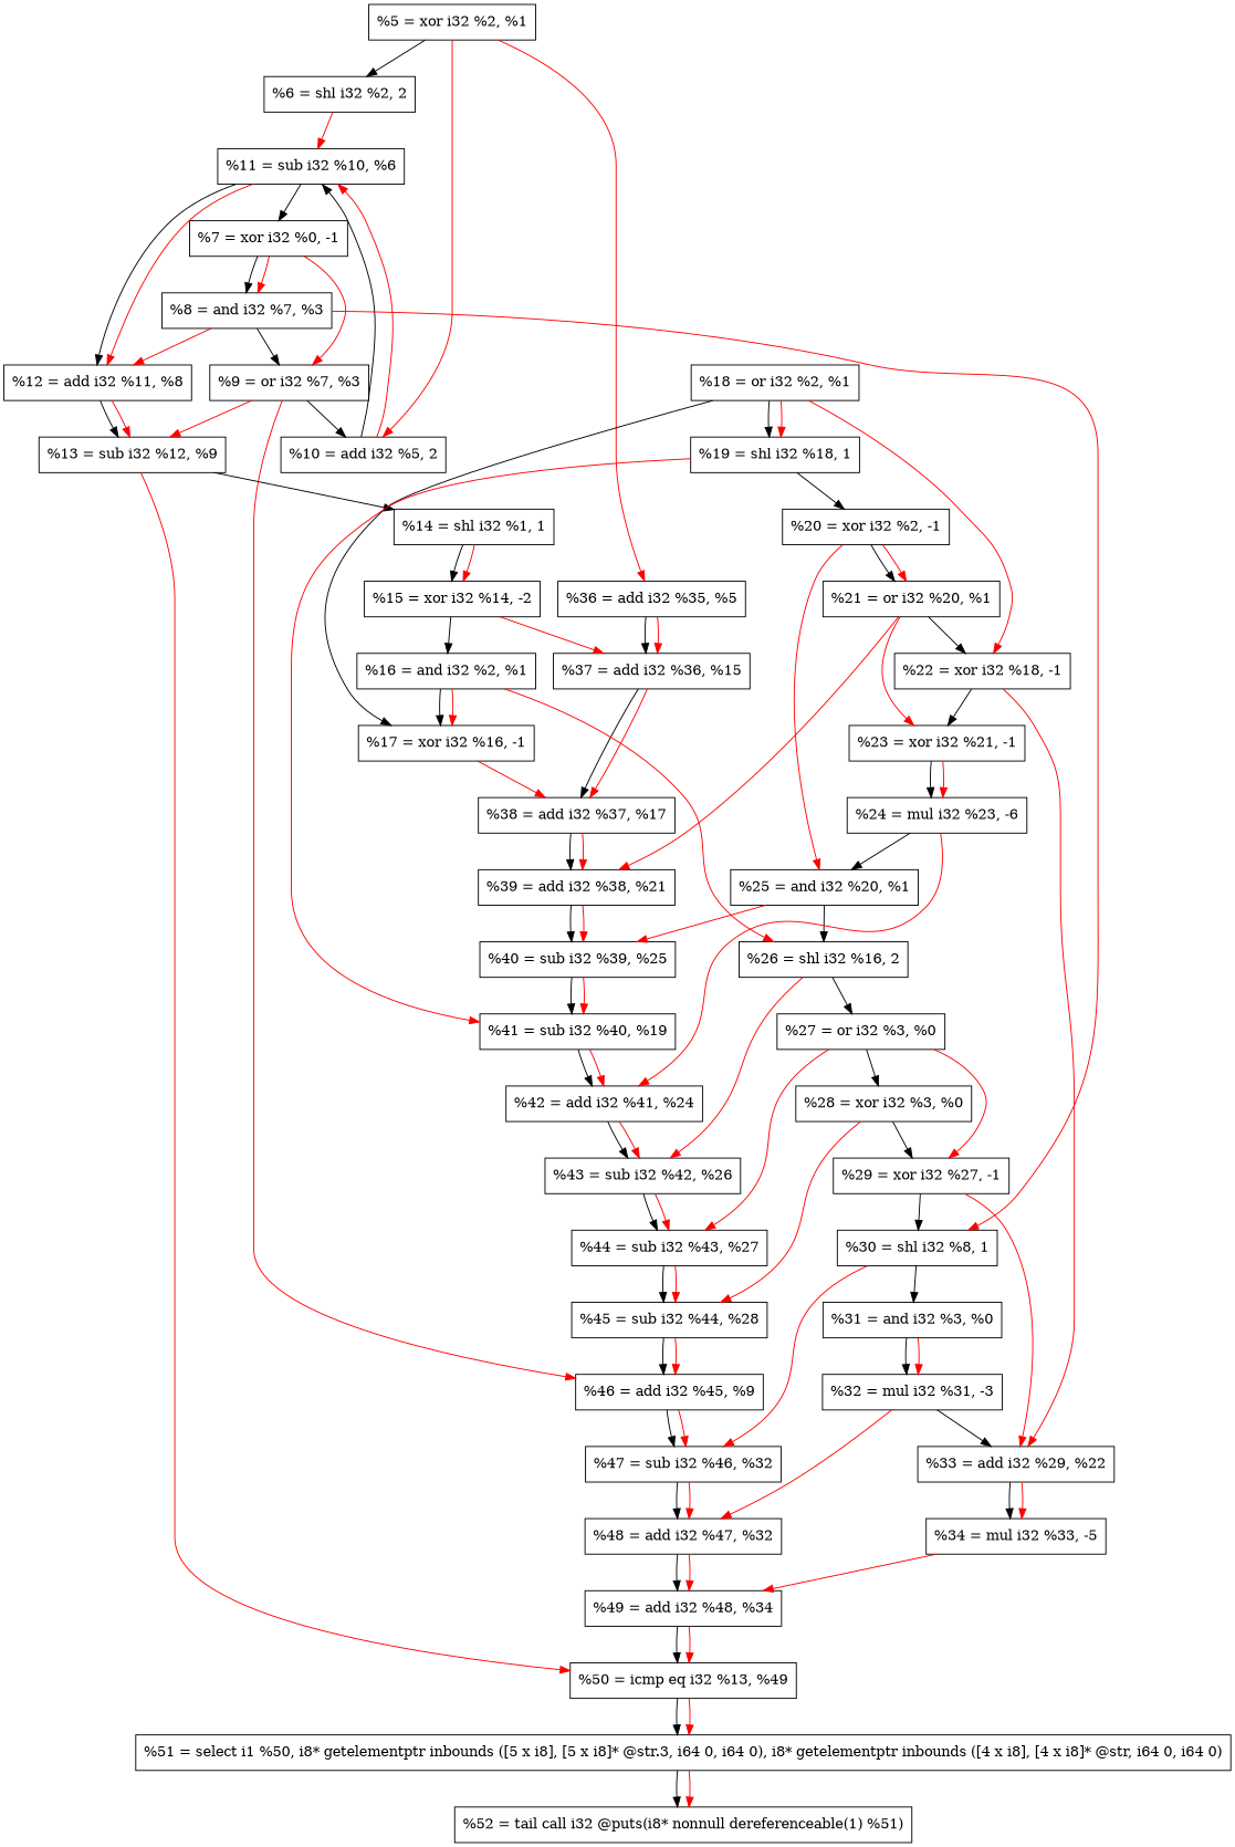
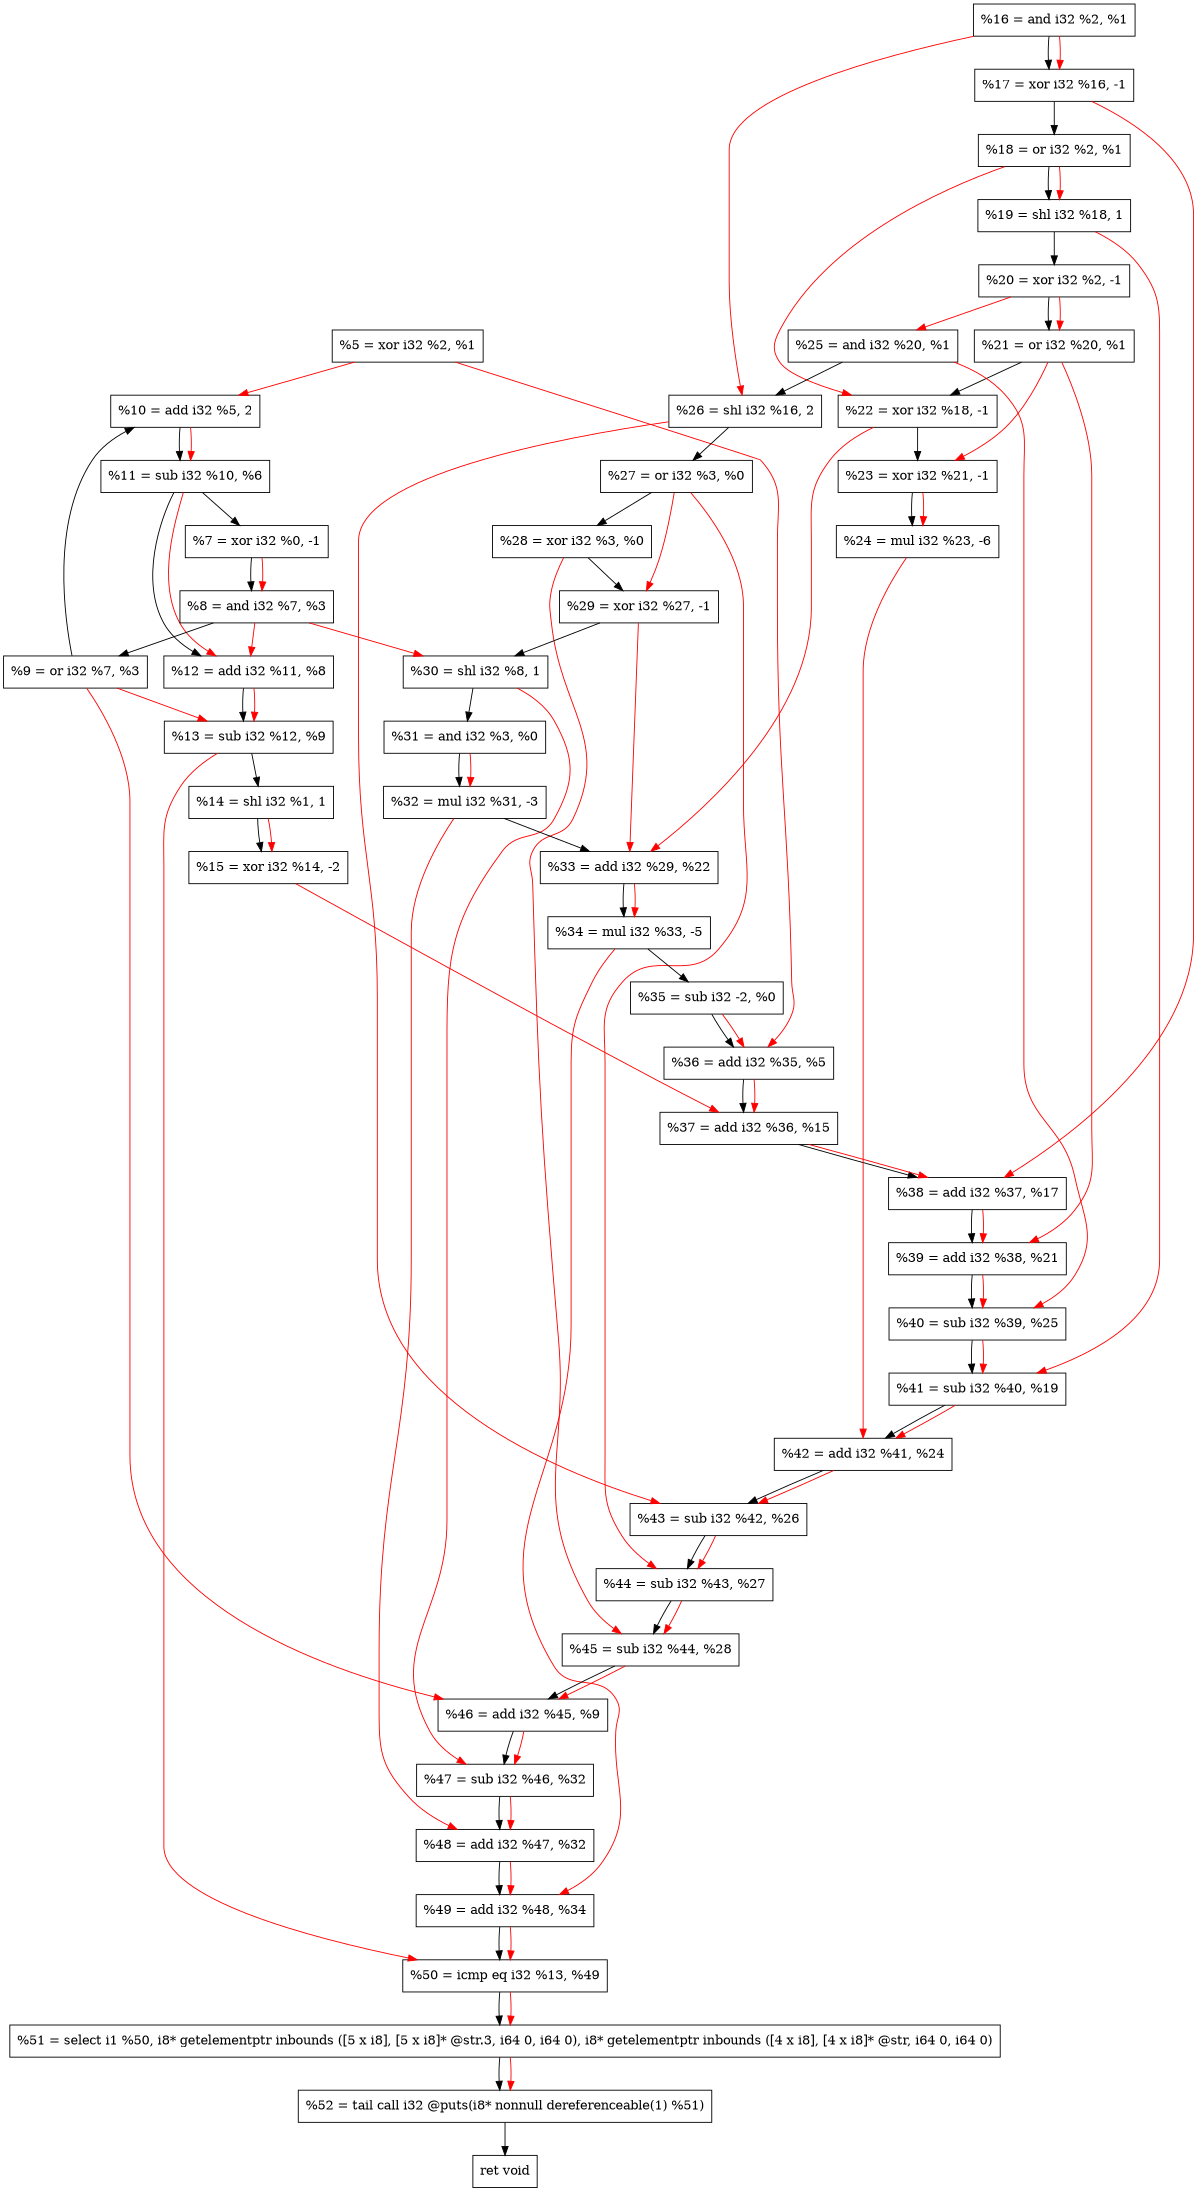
  digraph {
    node [shape=record]
    edge [color=red]
    n1 [label="  %5 = xor i32 %2, %1"]
-   n2 [label="  %6 = shl i32 %2, 2"]
    n3 [label="  %10 = add i32 %5, 2"]
    n4 [label="  %36 = add i32 %35, %5"]
    n5 [label="  %11 = sub i32 %10, %6"]
    n6 [label="  %37 = add i32 %36, %15"]
    n7 [label="  %7 = xor i32 %0, -1"]
    n8 [label="  %8 = and i32 %7, %3"]
    n9 [label="  %9 = or i32 %7, %3"]
    n10 [label="  %12 = add i32 %11, %8"]
    n11 [label="  %30 = shl i32 %8, 1"]
    n12 [label="  %13 = sub i32 %12, %9"]
    n13 [label="  %46 = add i32 %45, %9"]
    n14 [label="  %31 = and i32 %3, %0"]
    n15 [label="%47 = sub i32 %46, %32"]
    n16 [label="  %14 = shl i32 %1, 1"]
    n17 [label="  %50 = icmp eq i32 %13, %49"]
    n18 [label="  %15 = xor i32 %14, -2"]
    n19 [label="  %51 = select i1 %50, i8* getelementptr inbounds ([5 x i8], [5 x i8]* @str.3, i64 0, i64 0), i8* getelementptr inbounds ([4 x i8], [4 x i8]* @str, i64 0, i64 0)"]
    n20 [label="  %16 = and i32 %2, %1"]
    n21 [label="  %17 = xor i32 %16, -1"]
    n22 [label="  %26 = shl i32 %16, 2"]
    n23 [label="  %38 = add i32 %37, %17"]
    n24 [label="  %18 = or i32 %2, %1"]
    n25 [label="  %27 = or i32 %3, %0"]
    n26 [label="  %43 = sub i32 %42, %26"]
    n27 [label="  %19 = shl i32 %18, 1"]
    n28 [label="  %22 = xor i32 %18, -1"]
    n29 [label="  %39 = add i32 %38, %21"]
    n30 [label="  %20 = xor i32 %2, -1"]
    n31 [label="  %41 = sub i32 %40, %19"]
    n32 [label="  %23 = xor i32 %21, -1"]
    n33 [label="  %33 = add i32 %29, %22"]
    n34 [label="  %21 = or i32 %20, %1"]
    n35 [label="  %25 = and i32 %20, %1"]
    n36 [label="  %42 = add i32 %41, %24"]
    n37 [label="  %40 = sub i32 %39, %25"]
    n38 [label="  %24 = mul i32 %23, -6"]
    n39 [label="  %34 = mul i32 %33, -5"]
    n40 [label="  %28 = xor i32 %3, %0"]
    n41 [label="  %29 = xor i32 %27, -1"]
    n42 [label="  %44 = sub i32 %43, %27"]
    n43 [label="  %45 = sub i32 %44, %28"]
    n44 [label="  %32 = mul i32 %31, -3"]
    n45 [label="  %48 = add i32 %47, %32"]
    n46 [label="  %49 = add i32 %48, %34"]
+   n47 [label="  %35 = sub i32 -2, %0"]
    n48 [label="  %52 = tail call i32 @puts(i8* nonnull dereferenceable(1) %51)"]
-   n1 -> n2 [color=""]
+   n49 [label="  ret void"]
    n1 -> n3
    n1 -> n4
-   n2 -> n5
    n3 -> n5 [color=""]
    n3 -> n5
    n4 -> n6 [color=""]
    n4 -> n6
    n5 -> n7 [color=""]
    n5 -> n10 [color=""]
    n5 -> n10
    n6 -> n23 [color=""]
    n6 -> n23
    n7 -> n8 [color=""]
    n7 -> n8
-   n7 -> n9
    n8 -> n9 [color=""]
    n8 -> n10
    n8 -> n11
    n9 -> n3 [color=""]
    n9 -> n12
    n9 -> n13
    n10 -> n12 [color=""]
    n10 -> n12
    n11 -> n14 [color=""]
    n11 -> n15
    n12 -> n16 [color=""]
    n12 -> n17
    n13 -> n15 [color=""]
    n13 -> n15
    n14 -> n44 [color=""]
    n14 -> n44
    n15 -> n45 [color=""]
    n15 -> n45
    n16 -> n18 [color=""]
    n16 -> n18
    n17 -> n19 [color=""]
    n17 -> n19
    n18 -> n6
-   n18 -> n20 [color=""]
    n19 -> n48 [color=""]
    n19 -> n48
    n20 -> n21 [color=""]
    n20 -> n21
    n20 -> n22
    n21 -> n23
-   n24 -> n21 [color=""]
+   n21 -> n24 [color=""]
    n22 -> n25 [color=""]
    n22 -> n26
    n23 -> n29 [color=""]
    n23 -> n29
    n24 -> n27 [color=""]
    n24 -> n27
    n24 -> n28
    n25 -> n40 [color=""]
    n25 -> n41
    n25 -> n42
    n26 -> n42 [color=""]
    n26 -> n42
    n27 -> n30 [color=""]
    n27 -> n31
    n28 -> n32 [color=""]
    n28 -> n33
    n29 -> n37 [color=""]
    n29 -> n37
    n30 -> n34 [color=""]
    n30 -> n34
    n30 -> n35
    n31 -> n36 [color=""]
    n31 -> n36
    n32 -> n38 [color=""]
    n32 -> n38
    n33 -> n39 [color=""]
    n33 -> n39
    n34 -> n28 [color=""]
    n34 -> n29
    n34 -> n32
    n35 -> n22 [color=""]
    n35 -> n37
    n36 -> n26 [color=""]
    n36 -> n26
    n37 -> n31 [color=""]
    n37 -> n31
-   n38 -> n35 [color=""]
    n38 -> n36
    n39 -> n46
+   n39 -> n47 [color=""]
    n40 -> n41 [color=""]
    n40 -> n43
    n41 -> n11 [color=""]
    n41 -> n33
    n42 -> n43 [color=""]
    n42 -> n43
    n43 -> n13 [color=""]
    n43 -> n13
    n44 -> n33 [color=""]
    n44 -> n45
    n45 -> n46 [color=""]
    n45 -> n46
    n46 -> n17 [color=""]
    n46 -> n17
+   n47 -> n4 [color=""]
+   n47 -> n4
+   n48 -> n49 [color=""]
  }
